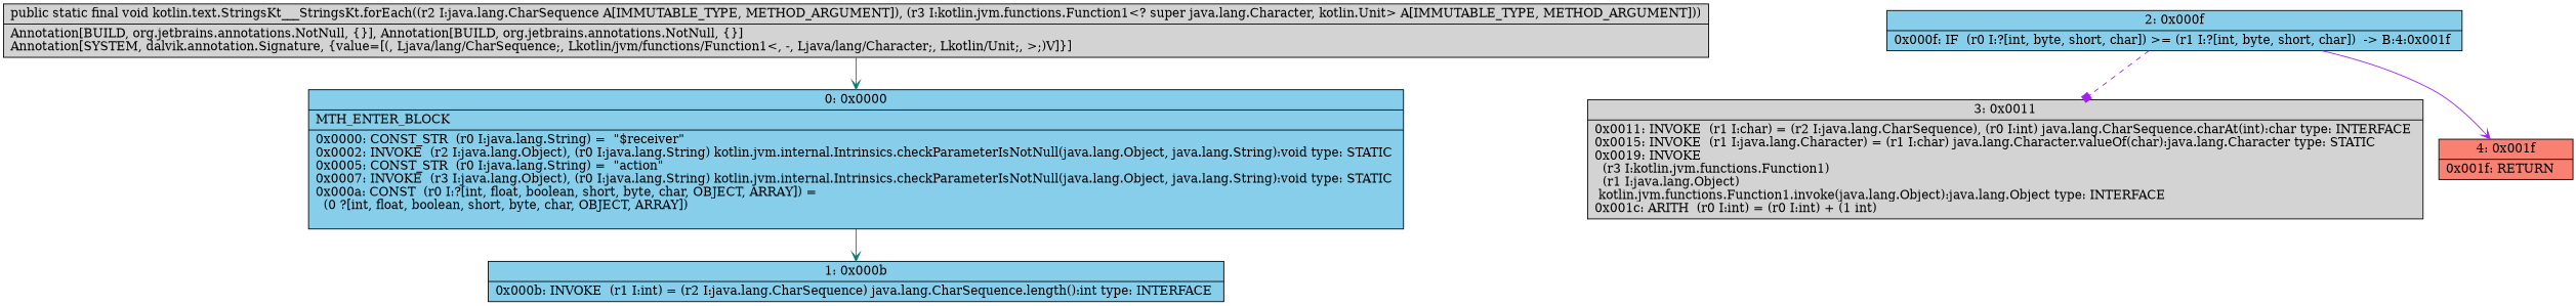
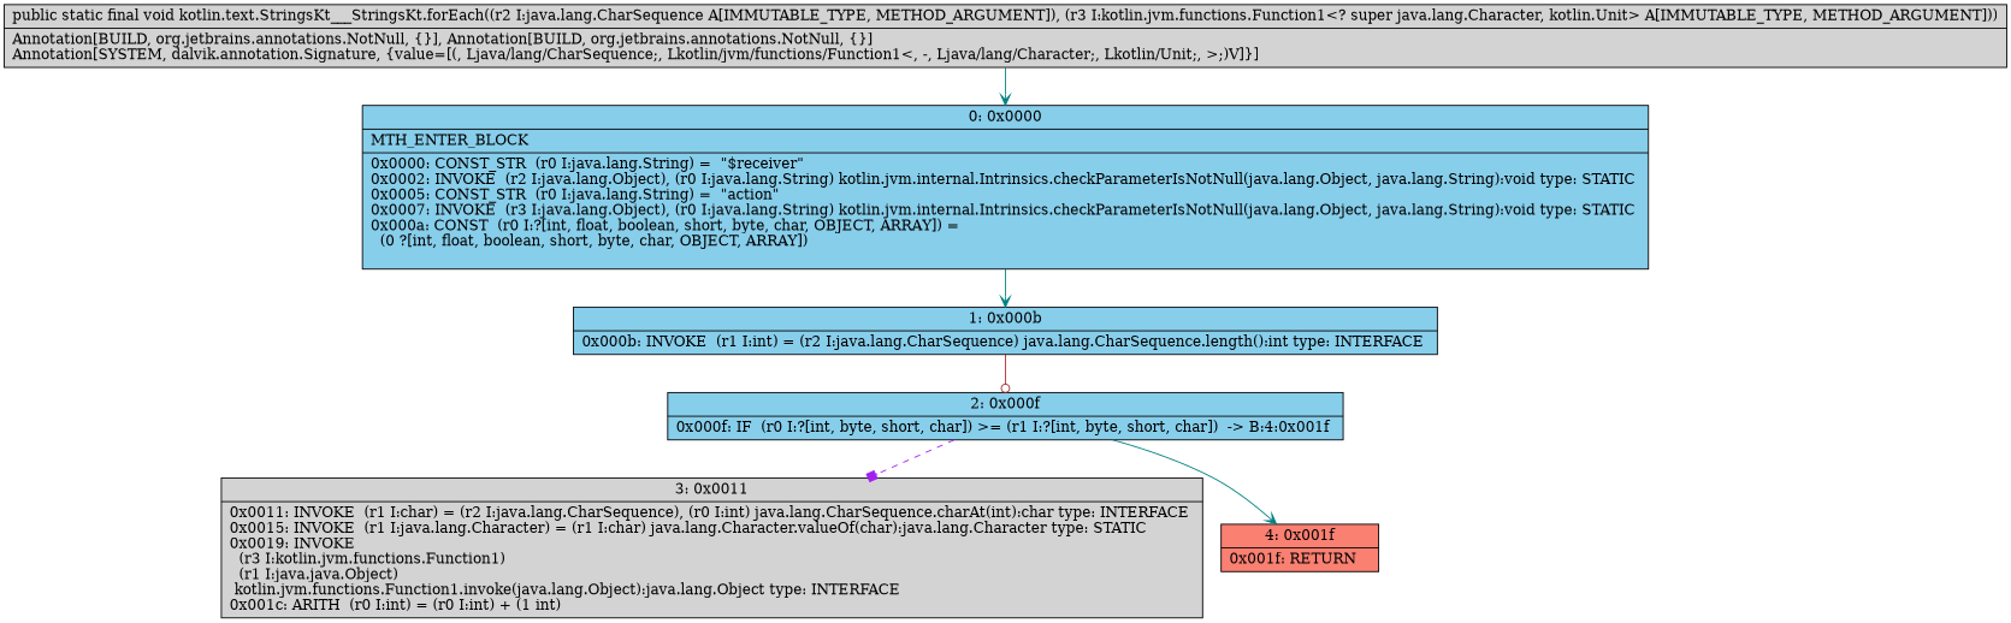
  digraph {
    node [fillcolor=skyblue shape=record style=filled]
    edge [arrowhead=vee color=teal]
    n1 [label="{0\:\ 0x0000|MTH_ENTER_BLOCK\l|0x0000: CONST_STR  (r0 I:java.lang.String) =  \"$receiver\" \l0x0002: INVOKE  (r2 I:java.lang.Object), (r0 I:java.lang.String) kotlin.jvm.internal.Intrinsics.checkParameterIsNotNull(java.lang.Object, java.lang.String):void type: STATIC \l0x0005: CONST_STR  (r0 I:java.lang.String) =  \"action\" \l0x0007: INVOKE  (r3 I:java.lang.Object), (r0 I:java.lang.String) kotlin.jvm.internal.Intrinsics.checkParameterIsNotNull(java.lang.Object, java.lang.String):void type: STATIC \l0x000a: CONST  (r0 I:?[int, float, boolean, short, byte, char, OBJECT, ARRAY]) = \l  (0 ?[int, float, boolean, short, byte, char, OBJECT, ARRAY])\l \l}"]
    n2 [label="{1\:\ 0x000b|0x000b: INVOKE  (r1 I:int) = (r2 I:java.lang.CharSequence) java.lang.CharSequence.length():int type: INTERFACE \l}"]
    n3 [label="{2\:\ 0x000f|0x000f: IF  (r0 I:?[int, byte, short, char]) \>= (r1 I:?[int, byte, short, char])  \-\> B:4:0x001f \l}"]
-   n4 [fillcolor=lightgrey label="{3\:\ 0x0011|0x0011: INVOKE  (r1 I:char) = (r2 I:java.lang.CharSequence), (r0 I:int) java.lang.CharSequence.charAt(int):char type: INTERFACE \l0x0015: INVOKE  (r1 I:java.lang.Character) = (r1 I:char) java.lang.Character.valueOf(char):java.lang.Character type: STATIC \l0x0019: INVOKE  \l  (r3 I:kotlin.jvm.functions.Function1)\l  (r1 I:java.lang.Object)\l kotlin.jvm.functions.Function1.invoke(java.lang.Object):java.lang.Object type: INTERFACE \l0x001c: ARITH  (r0 I:int) = (r0 I:int) + (1 int) \l}"]
+   n4 [fillcolor=lightgrey label="{3\:\ 0x0011|0x0011: INVOKE  (r1 I:char) = (r2 I:java.lang.CharSequence), (r0 I:int) java.lang.CharSequence.charAt(int):char type: INTERFACE \l0x0015: INVOKE  (r1 I:java.lang.Character) = (r1 I:char) java.lang.Character.valueOf(char):java.lang.Character type: STATIC \l0x0019: INVOKE  \l  (r3 I:kotlin.jvm.functions.Function1)\l  (r1 I:java.java.Object)\l kotlin.jvm.functions.Function1.invoke(java.lang.Object):java.lang.Object type: INTERFACE \l0x001c: ARITH  (r0 I:int) = (r0 I:int) + (1 int) \l}"]
    n5 [fillcolor=salmon label="{4\:\ 0x001f|0x001f: RETURN   \l}"]
    n6 [fillcolor=lightgrey label="{public static final void kotlin.text.StringsKt___StringsKt.forEach((r2 I:java.lang.CharSequence A[IMMUTABLE_TYPE, METHOD_ARGUMENT]), (r3 I:kotlin.jvm.functions.Function1\<? super java.lang.Character, kotlin.Unit\> A[IMMUTABLE_TYPE, METHOD_ARGUMENT]))  | Annotation[BUILD, org.jetbrains.annotations.NotNull, \{\}], Annotation[BUILD, org.jetbrains.annotations.NotNull, \{\}]\lAnnotation[SYSTEM, dalvik.annotation.Signature, \{value=[(, Ljava\/lang\/CharSequence;, Lkotlin\/jvm\/functions\/Function1\<, \-, Ljava\/lang\/Character;, Lkotlin\/Unit;, \>;)V]\}]\l}"]
    n1 -> n2
+   n2 -> n3 [arrowhead=odot color=brown]
    n3 -> n4 [arrowhead=box color=purple style=dashed]
-   n3 -> n5 [color=purple]
+   n3 -> n5
    n6 -> n1
  }
